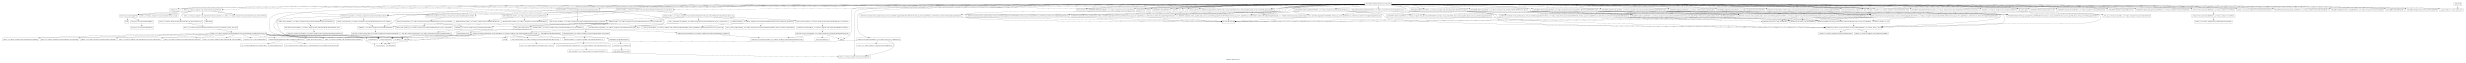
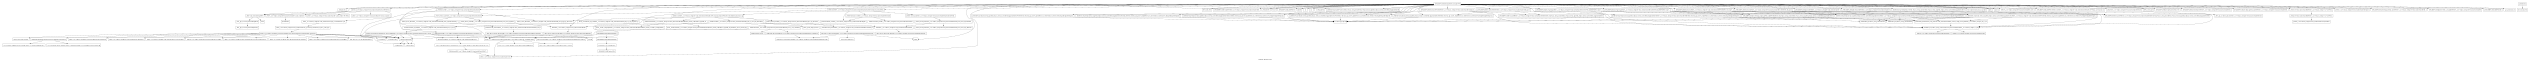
  digraph {
    fontname=Roboto
    label="Call graph: dihedral_write.ll"
    node [fontname=Roboto shape=record]
    edge [fontname=Roboto]
    n1 [label="{_ZN9LAMMPS_NS13DihedralWrite7commandEiPPc}"]
    n2 [label="{_ZNSaIcEC1Ev}"]
    n3 [label="{_ZNSt7__cxx1112basic_stringIcSt11char_traitsIcESaIcEEC2IS3_EEPKcRKS3_}"]
    n4 [label="{_ZNSt7__cxx1112basic_stringIcSt11char_traitsIcESaIcEED1Ev}"]
    n5 [label="{MPI_Comm_free}"]
    n6 [label="{_ZN9LAMMPS_NS5Error3allERKNSt7__cxx1112basic_stringIcSt11char_traitsIcESaIcEEEiS8_}"]
    n7 [label="{_ZNSt6vectorINSt7__cxx1112basic_stringIcSt11char_traitsIcESaIcEEESaIS5_EED2Ev}"]
    n8 [label="{_ZNSaIcED1Ev}"]
    n9 [label="{fclose}"]
    n10 [label="{_ZdlPv}"]
    n11 [label="{_ZN9LAMMPS_NS6LAMMPSD1Ev}"]
    n12 [label="{fprintf}"]
    n13 [label="{sin}"]
    n14 [label="{cos}"]
    n15 [label="{llvm.fmuladd.f64}"]
    n16 [label="{_ZN3fmt6v9_lmp6vprintEP8_IO_FILENS0_17basic_string_viewIcEENS0_17basic_format_argsINS0_20basic_format_contextINS0_8appenderEcEEEE}"]
    n17 [label="{llvm.memcpy.p0.p0.i64}"]
    n18 [label="{_ZN3fmt6v9_lmp16make_format_argsINS0_20basic_format_contextINS0_8appenderEcEEJRNSt7__cxx1112basic_stringIcSt11char_traitsIcESaIcEEERiEEENS0_16format_arg_storeIT_JDpNSt9remove_cvINSt16remove_referenceIT0_E4typeEE4typeEEEEDpOSH_}"]
    n19 [label="{_ZNSt11char_traitsIcE6lengthEPKc}"]
    n20 [label="{_ZN3fmt6v9_lmp16make_format_argsINS0_20basic_format_contextINS0_8appenderEcEEJRPcRiEEENS0_16format_arg_storeIT_JDpNSt9remove_cvINSt16remove_referenceIT0_E4typeEE4typeEEEEDpOSC_}"]
    n21 [label="{_ZN9LAMMPS_NS5Input3oneERKNSt7__cxx1112basic_stringIcSt11char_traitsIcESaIcEEE}"]
    n22 [label="{_ZN9LAMMPS_NS8platform6unlinkERKNSt7__cxx1112basic_stringIcSt11char_traitsIcESaIcEEE}"]
    n23 [label="{_ZNSaINSt7__cxx1112basic_stringIcSt11char_traitsIcESaIcEEEED2Ev}"]
    n24 [label="{_ZN3fmt6v9_lmp7vformatB5cxx11ENS0_17basic_string_viewIcEENS0_17basic_format_argsINS0_20basic_format_contextINS0_8appenderEcEEEE}"]
    n25 [label="{_ZN3fmt6v9_lmp16make_format_argsINS0_20basic_format_contextINS0_8appenderEcEEJRA1024_cEEENS0_16format_arg_storeIT_JDpNSt9remove_cvINSt16remove_referenceIT0_E4typeEE4typeEEEEDpOSB_}"]
    n26 [label="{llvm.experimental.noalias.scope.decl}"]
    n27 [label="{fgets}"]
    n28 [label="{fopen}"]
    n29 [label="{_ZNKSt7__cxx1112basic_stringIcSt11char_traitsIcESaIcEE5c_strEv}"]
    n30 [label="{_ZN3fmt6v9_lmp16make_format_argsINS0_20basic_format_contextINS0_8appenderEcEEJRPcEEENS0_16format_arg_storeIT_JDpNSt9remove_cvINSt16remove_referenceIT0_E4typeEE4typeEEEEDpOSB_}"]
    n31 [label="{_ZN3fmt6v9_lmp16make_format_argsINS0_20basic_format_contextINS0_8appenderEcEEJRiEEENS0_16format_arg_storeIT_JDpNSt9remove_cvINSt16remove_referenceIT0_E4typeEE4typeEEEEDpOSA_}"]
    n32 [label="{_ZN3fmt6v9_lmp16make_format_argsINS0_20basic_format_contextINS0_8appenderEcEEJRiS5_EEENS0_16format_arg_storeIT_JDpNSt9remove_cvINSt16remove_referenceIT0_E4typeEE4typeEEEEDpOSA_}"]
    n33 [label="{_ZN9LAMMPS_NS6LAMMPSC1ERSt6vectorINSt7__cxx1112basic_stringIcSt11char_traitsIcESaIcEEESaIS7_EEP19ompi_communicator_t}"]
    n34 [label="{_Znwm}"]
    n35 [label="{_ZNSt6vectorINSt7__cxx1112basic_stringIcSt11char_traitsIcESaIcEEESaIS5_EEC2ESt16initializer_listIS5_ERKS6_}"]
    n36 [label="{_ZNSaINSt7__cxx1112basic_stringIcSt11char_traitsIcESaIcEEEEC2Ev}"]
    n37 [label="{MPI_Comm_split}"]
    n38 [label="{_ZN9LAMMPS_NS5Error3oneIJRNSt7__cxx1112basic_stringIcSt11char_traitsIcESaIcEEES7_EEEvRKS7_iSA_DpOT_}"]
    n39 [label="{_ZN9LAMMPS_NS5utils11getsyserrorB5cxx11Ev}"]
    n40 [label="{_ZN9LAMMPS_NS5utils8strmatchERKNSt7__cxx1112basic_stringIcSt11char_traitsIcESaIcEEES8_}"]
    n41 [label="{_ZN3fmt6v9_lmp16make_format_argsINS0_20basic_format_contextINS0_8appenderEcEEJRNSt7__cxx1112basic_stringIcSt11char_traitsIcESaIcEEERPcEEENS0_16format_arg_storeIT_JDpNSt9remove_cvINSt16remove_referenceIT0_E4typeEE4typeEEEEDpOSI_}"]
-   n42 [label="{_ZN9LAMMPS_NS5utils12current_dateB5cxx11Ev}"]
    n43 [label="{_ZN9LAMMPS_NS5utils7logmesgIJRNSt7__cxx1112basic_stringIcSt11char_traitsIcESaIcEEES7_EEEvPNS_6LAMMPSERKS7_DpOT_}"]
    n44 [label="{_ZN9LAMMPS_NS5utils7logmesgIJRNSt7__cxx1112basic_stringIcSt11char_traitsIcESaIcEEES8_EEEvPNS_6LAMMPSERKS7_DpOT_}"]
    n45 [label="{_ZN9LAMMPS_NS5utils18get_potential_dateERKNSt7__cxx1112basic_stringIcSt11char_traitsIcESaIcEEES8_}"]
    n46 [label="{_ZN9LAMMPS_NS5Error3oneIJRNSt7__cxx1112basic_stringIcSt11char_traitsIcESaIcEEERPcEEEvRKS7_iSC_DpOT_}"]
    n47 [label="{_ZStneIcSt11char_traitsIcESaIcEEbRKNSt7__cxx1112basic_stringIT_T0_T1_EEPKS5_}"]
    n48 [label="{_ZNKSt7__cxx1112basic_stringIcSt11char_traitsIcESaIcEE5emptyEv}"]
    n49 [label="{_ZN9LAMMPS_NS5utils19get_potential_unitsERKNSt7__cxx1112basic_stringIcSt11char_traitsIcESaIcEEES8_}"]
    n50 [label="{_ZN9LAMMPS_NS8platform16file_is_readableERKNSt7__cxx1112basic_stringIcSt11char_traitsIcESaIcEEE}"]
    n51 [label="{_ZStplIcSt11char_traitsIcESaIcEENSt7__cxx1112basic_stringIT_T0_T1_EERKS8_PKS5_}"]
    n52 [label="{_ZN9LAMMPS_NS6LAMMPS4initEv}"]
-   n53 [label="{_ZN9LAMMPS_NS5utils8inumericEPKciS2_bPNS_6LAMMPSE}"]
    n54 [label="{_ZN9LAMMPS_NS5Error3allIJRiEEEvRKNSt7__cxx1112basic_stringIcSt11char_traitsIcESaIcEEEiSA_DpOT_}"]
    n55 [label="{_ZN9LAMMPS_NS5Error3allIJRPcEEEvRKNSt7__cxx1112basic_stringIcSt11char_traitsIcESaIcEEEiSB_DpOT_}"]
    n56 [label="{__gxx_personality_v0}"]
    n57 [label="{_ZNSt7__cxx1112basic_stringIcSt11char_traitsIcESaIcEE13_M_local_dataEv}"]
    n58 [label="{_ZNSt7__cxx1112basic_stringIcSt11char_traitsIcESaIcEE12_Alloc_hiderC1EPcRKS3_}"]
    n59 [label="{_ZNSt7__cxx1112basic_stringIcSt11char_traitsIcESaIcEE12_M_constructIPKcEEvT_S8_}"]
    n60 [label="{_ZNSt7__cxx1112basic_stringIcSt11char_traitsIcESaIcEE12_Alloc_hiderD2Ev}"]
    n61 [label="{__clang_call_terminate}"]
    n62 [label="{_ZNSt12_Vector_baseINSt7__cxx1112basic_stringIcSt11char_traitsIcESaIcEEESaIS5_EED2Ev}"]
    n63 [label="{_ZNSt12_Vector_baseINSt7__cxx1112basic_stringIcSt11char_traitsIcESaIcEEESaIS5_EE19_M_get_Tp_allocatorEv}"]
    n64 [label="{_ZSt8_DestroyIPNSt7__cxx1112basic_stringIcSt11char_traitsIcESaIcEEES5_EvT_S7_RSaIT0_E}"]
    n65 [label="{_ZSt8isfinited}"]
    n66 [label="{llvm.is.fpclass.f64}"]
    n67 [label="{_ZN3fmt6v9_lmp6detail14to_string_viewIcSt11char_traitsIcESaIcEEENS0_17basic_string_viewIT_EERKNSt7__cxx1112basic_stringIS7_T0_T1_EE}"]
    n68 [label="{_ZNK3fmt6v9_lmp17basic_string_viewIcE4dataEv}"]
    n69 [label="{_ZNK3fmt6v9_lmp17basic_string_viewIcE4sizeEv}"]
    n70 [label="{_ZN9__gnu_cxx11char_traitsIcE6lengthEPKc}"]
    n71 [label="{strlen}"]
    n72 [label="{_ZN9__gnu_cxx13new_allocatorINSt7__cxx1112basic_stringIcSt11char_traitsIcESaIcEEEED2Ev}"]
    n73 [label="{_ZNSt12_Vector_baseINSt7__cxx1112basic_stringIcSt11char_traitsIcESaIcEEESaIS5_EEC2ERKS6_}"]
    n74 [label="{_ZNKSt16initializer_listINSt7__cxx1112basic_stringIcSt11char_traitsIcESaIcEEEE5beginEv}"]
    n75 [label="{_ZNKSt16initializer_listINSt7__cxx1112basic_stringIcSt11char_traitsIcESaIcEEEE3endEv}"]
    n76 [label="{_ZNSt6vectorINSt7__cxx1112basic_stringIcSt11char_traitsIcESaIcEEESaIS5_EE19_M_range_initializeIPKS5_EEvT_SB_St20forward_iterator_tag}"]
    n77 [label="{_ZN9__gnu_cxx13new_allocatorINSt7__cxx1112basic_stringIcSt11char_traitsIcESaIcEEEEC2Ev}"]
    n78 [label="{_ZN3fmt6v9_lmp17basic_string_viewIcEC2ISt11char_traitsIcESaIcEEERKNSt7__cxx1112basic_stringIcT_T0_EE}"]
    n79 [label="{_ZN9LAMMPS_NS5Error4_oneERKNSt7__cxx1112basic_stringIcSt11char_traitsIcESaIcEEEiN3fmt6v9_lmp17basic_string_viewIcEENSA_17basic_format_argsINSA_20basic_format_contextINSA_8appenderEcEEEE}"]
    n80 [label="{_ZN3fmt6v9_lmp16make_format_argsINS0_20basic_format_contextINS0_8appenderEcEEJRNSt7__cxx1112basic_stringIcSt11char_traitsIcESaIcEEESB_EEENS0_16format_arg_storeIT_JDpNSt9remove_cvINSt16remove_referenceIT0_E4typeEE4typeEEEEDpOSG_}"]
    n81 [label="{_ZN9LAMMPS_NS5utils15fmtargs_logmesgEPNS_6LAMMPSEN3fmt6v9_lmp17basic_string_viewIcEENS4_17basic_format_argsINS4_20basic_format_contextINS4_8appenderEcEEEE}"]
    n82 [label="{_ZSteqIcSt11char_traitsIcESaIcEEbRKNSt7__cxx1112basic_stringIT_T0_T1_EEPKS5_}"]
    n83 [label="{_ZNSt7__cxx1112basic_stringIcSt11char_traitsIcESaIcEEC1ERKS4_}"]
    n84 [label="{_ZNSt7__cxx1112basic_stringIcSt11char_traitsIcESaIcEE6appendEPKc}"]
    n85 [label="{_ZN9LAMMPS_NS5Error4_allERKNSt7__cxx1112basic_stringIcSt11char_traitsIcESaIcEEEiN3fmt6v9_lmp17basic_string_viewIcEENSA_17basic_format_argsINSA_20basic_format_contextINSA_8appenderEcEEEE}"]
    n86 [label="{_ZNSt7__cxx1112basic_stringIcSt11char_traitsIcESaIcEE16_M_construct_auxIPKcEEvT_S8_St12__false_type}"]
    n87 [label="{_ZNSaIcED2Ev}"]
    n88 [label="{_ZSt9terminatev}"]
    n89 [label="{__cxa_end_catch}"]
    n90 [label="{_ZNSt12_Vector_baseINSt7__cxx1112basic_stringIcSt11char_traitsIcESaIcEEESaIS5_EE13_M_deallocateEPS5_m}"]
    n91 [label="{_ZNSt12_Vector_baseINSt7__cxx1112basic_stringIcSt11char_traitsIcESaIcEEESaIS5_EE12_Vector_implD2Ev}"]
    n92 [label="{_ZSt8_DestroyIPNSt7__cxx1112basic_stringIcSt11char_traitsIcESaIcEEEEvT_S7_}"]
    n93 [label="{_ZN9__gnu_cxx11char_traitsIcE2eqERKcS3_}"]
    n94 [label="{_ZNSt12_Vector_baseINSt7__cxx1112basic_stringIcSt11char_traitsIcESaIcEEESaIS5_EE12_Vector_implC2ERKS6_}"]
    n95 [label="{_ZNKSt16initializer_listINSt7__cxx1112basic_stringIcSt11char_traitsIcESaIcEEEE4sizeEv}"]
    n96 [label="{_ZSt8distanceIPKNSt7__cxx1112basic_stringIcSt11char_traitsIcESaIcEEEENSt15iterator_traitsIT_E15difference_typeES9_S9_}"]
    n97 [label="{_ZNSt6vectorINSt7__cxx1112basic_stringIcSt11char_traitsIcESaIcEEESaIS5_EE17_S_check_init_lenEmRKS6_}"]
    n98 [label="{_ZNSt12_Vector_baseINSt7__cxx1112basic_stringIcSt11char_traitsIcESaIcEEESaIS5_EE11_M_allocateEm}"]
    n99 [label="{_ZSt22__uninitialized_copy_aIPKNSt7__cxx1112basic_stringIcSt11char_traitsIcESaIcEEEPS5_S5_ET0_T_SA_S9_RSaIT1_E}"]
    n100 [label="{_ZNKSt7__cxx1112basic_stringIcSt11char_traitsIcESaIcEE4dataEv}"]
    n101 [label="{_ZNKSt7__cxx1112basic_stringIcSt11char_traitsIcESaIcEE4sizeEv}"]
    n102 [label="{_ZNKSt7__cxx1112basic_stringIcSt11char_traitsIcESaIcEE7compareEPKc}"]
    n103 [label="{_ZSt17__throw_bad_allocv}"]
    n104 [label="{_ZNSt6vectorINSt7__cxx1112basic_stringIcSt11char_traitsIcESaIcEEESaIS5_EE11_S_max_sizeERKS6_}"]
    n105 [label="{_ZNSt16allocator_traitsISaINSt7__cxx1112basic_stringIcSt11char_traitsIcESaIcEEEEE8max_sizeERKS6_}"]
    n106 [label="{_ZSt3minImERKT_S2_S2_}"]
    n107 [label="{_ZNK9__gnu_cxx13new_allocatorINSt7__cxx1112basic_stringIcSt11char_traitsIcESaIcEEEE8max_sizeEv}"]
    n108 [label="{__cxa_begin_catch}"]
    n109 [label="{_ZNSt7__cxx1112basic_stringIcSt11char_traitsIcESaIcEE12_M_constructIPKcEEvT_S8_St20forward_iterator_tag}"]
    n110 [label="{_ZNSaINSt7__cxx1112basic_stringIcSt11char_traitsIcESaIcEEEEC2ERKS5_}"]
    n111 [label="{_ZNSt12_Vector_baseINSt7__cxx1112basic_stringIcSt11char_traitsIcESaIcEEESaIS5_EE17_Vector_impl_dataC2Ev}"]
    n112 [label="{_ZSt19__iterator_categoryIPKNSt7__cxx1112basic_stringIcSt11char_traitsIcESaIcEEEENSt15iterator_traitsIT_E17iterator_categoryERKS9_}"]
    n113 [label="{_ZSt10__distanceIPKNSt7__cxx1112basic_stringIcSt11char_traitsIcESaIcEEEENSt15iterator_traitsIT_E15difference_typeES9_S9_St26random_access_iterator_tag}"]
    n114 [label="{_ZSt20__throw_length_errorPKc}"]
    n115 [label="{_ZNSt16allocator_traitsISaINSt7__cxx1112basic_stringIcSt11char_traitsIcESaIcEEEEE8allocateERS6_m}"]
    n116 [label="{_ZSt18uninitialized_copyIPKNSt7__cxx1112basic_stringIcSt11char_traitsIcESaIcEEEPS5_ET0_T_SA_S9_}"]
    n117 [label="{_ZNSt16allocator_traitsISaINSt7__cxx1112basic_stringIcSt11char_traitsIcESaIcEEEEE10deallocateERS6_PS5_m}"]
    n118 [label="{_ZN9__gnu_cxx13new_allocatorINSt7__cxx1112basic_stringIcSt11char_traitsIcESaIcEEEEC2ERKS7_}"]
    n119 [label="{_ZN9__gnu_cxx13new_allocatorINSt7__cxx1112basic_stringIcSt11char_traitsIcESaIcEEEE8allocateEmPKv}"]
    n120 [label="{_ZNSt20__uninitialized_copyILb0EE13__uninit_copyIPKNSt7__cxx1112basic_stringIcSt11char_traitsIcESaIcEEEPS7_EET0_T_SC_SB_}"]
    n121 [label="{_ZN9__gnu_cxx13new_allocatorINSt7__cxx1112basic_stringIcSt11char_traitsIcESaIcEEEE10deallocateEPS6_m}"]
    n122 [label="{_ZNSt12_Destroy_auxILb0EE9__destroyIPNSt7__cxx1112basic_stringIcSt11char_traitsIcESaIcEEEEEvT_S9_}"]
    n123 [label="{_ZN9LAMMPS_NS13DihedralWriteD2Ev}"]
    n124 [label="{_ZN9LAMMPS_NS7CommandD2Ev}"]
    n125 [label="{_ZN9LAMMPS_NS8PointersD2Ev}"]
    n126 [label="{_ZN9LAMMPS_NS13DihedralWriteD0Ev}"]
    n127 [label="{_ZN9__gnu_cxx17__is_null_pointerIKcEEbPT_}"]
    n128 [label="{_ZSt19__throw_logic_errorPKc}"]
    n129 [label="{_ZSt8distanceIPKcENSt15iterator_traitsIT_E15difference_typeES3_S3_}"]
    n130 [label="{_ZNSt7__cxx1112basic_stringIcSt11char_traitsIcESaIcEE9_M_createERmm}"]
    n131 [label="{_ZNSt7__cxx1112basic_stringIcSt11char_traitsIcESaIcEE7_M_dataEPc}"]
    n132 [label="{_ZNSt7__cxx1112basic_stringIcSt11char_traitsIcESaIcEE11_M_capacityEm}"]
    n133 [label="{_ZNKSt7__cxx1112basic_stringIcSt11char_traitsIcESaIcEE7_M_dataEv}"]
    n134 [label="{_ZNSt7__cxx1112basic_stringIcSt11char_traitsIcESaIcEE13_S_copy_charsEPcPKcS7_}"]
    n135 [label="{_ZNSt7__cxx1112basic_stringIcSt11char_traitsIcESaIcEE10_M_disposeEv}"]
    n136 [label="{__cxa_rethrow}"]
    n137 [label="{_ZNSt7__cxx1112basic_stringIcSt11char_traitsIcESaIcEE13_M_set_lengthEm}"]
    n138 [label="{_ZSt19__iterator_categoryIPKcENSt15iterator_traitsIT_E17iterator_categoryERKS3_}"]
    n139 [label="{_ZSt10__distanceIPKcENSt15iterator_traitsIT_E15difference_typeES3_S3_St26random_access_iterator_tag}"]
    n140 [label="{_ZSt10_ConstructINSt7__cxx1112basic_stringIcSt11char_traitsIcESaIcEEEJRKS5_EEvPT_DpOT0_}"]
    n141 [label="{llvm.trap}"]
    n142 [label="{_ZSt8_DestroyINSt7__cxx1112basic_stringIcSt11char_traitsIcESaIcEEEEvPT_}"]
    n1 -> n2
    n1 -> n3
    n1 -> n4
    n1 -> n5
    n1 -> n6
    n1 -> n7
    n1 -> n8
    n1 -> n9
    n1 -> n10
    n1 -> n11
    n1 -> n12
    n1 -> n13
    n1 -> n14
    n1 -> n15
    n1 -> n16
    n1 -> n17
    n1 -> n18
    n1 -> n19
    n1 -> n20
    n1 -> n21
    n1 -> n22
    n1 -> n23
    n1 -> n24
    n1 -> n25
    n1 -> n26
    n1 -> n27
    n1 -> n28
    n1 -> n29
    n1 -> n30
    n1 -> n31
    n1 -> n32
    n1 -> n33
    n1 -> n34
    n1 -> n35
    n1 -> n36
    n1 -> n37
    n1 -> n38
    n1 -> n39
    n1 -> n40
    n1 -> n41
-   n1 -> n42
    n1 -> n43
    n1 -> n44
    n1 -> n45
    n1 -> n46
    n1 -> n47
    n1 -> n48
    n1 -> n49
    n1 -> n50
    n1 -> n51
    n1 -> n52
-   n1 -> n53
    n1 -> n54
    n1 -> n55
    n1 -> n56
    n3 -> n19
    n3 -> n57
    n3 -> n58
    n3 -> n59
    n3 -> n60
    n7 -> n61
    n7 -> n62
    n7 -> n63
    n7 -> n64
    n18 -> n17
    n18 -> n67
    n18 -> n68
    n18 -> n69
    n19 -> n70
    n19 -> n71
    n20 -> n17
    n23 -> n72
    n25 -> n17
    n30 -> n17
    n31 -> n17
    n32 -> n17
    n35 -> n62
    n35 -> n73
    n35 -> n74
    n35 -> n75
    n35 -> n76
    n36 -> n77
    n38 -> n78
    n38 -> n79
    n38 -> n80
    n41 -> n17
    n41 -> n67
    n41 -> n68
    n41 -> n69
    n43 -> n78
    n43 -> n80
    n43 -> n81
    n44 -> n78
    n44 -> n80
    n44 -> n81
    n46 -> n41
    n46 -> n78
    n46 -> n79
    n47 -> n82
    n51 -> n4
    n51 -> n83
    n51 -> n84
    n54 -> n31
    n54 -> n78
    n54 -> n85
    n55 -> n30
    n55 -> n78
    n55 -> n85
    n59 -> n86
    n60 -> n87
    n61 -> n88
    n61 -> n89
    n62 -> n61
    n62 -> n90
    n62 -> n91
    n64 -> n92
    n65 -> n66
    n67 -> n78
    n70 -> n93
    n73 -> n94
    n75 -> n74
    n75 -> n95
    n76 -> n63
    n76 -> n96
    n76 -> n97
    n76 -> n98
    n76 -> n99
    n78 -> n100
    n78 -> n101
    n80 -> n17
    n80 -> n67
    n80 -> n68
    n80 -> n69
    n82 -> n102
    n86 -> n109
    n90 -> n117
    n91 -> n23
    n92 -> n122
    n94 -> n110
    n94 -> n111
    n96 -> n112
    n96 -> n113
    n97 -> n23
    n97 -> n104
    n97 -> n110
    n97 -> n114
    n98 -> n115
    n99 -> n116
    n104 -> n61
    n104 -> n105
    n104 -> n106
    n105 -> n107
    n109 -> n61
    n109 -> n89
    n109 -> n108
    n109 -> n127
    n109 -> n128
    n109 -> n129
    n109 -> n130
    n109 -> n131
    n109 -> n132
    n109 -> n133
    n109 -> n134
    n109 -> n135
    n109 -> n136
    n109 -> n137
    n110 -> n118
    n115 -> n119
    n116 -> n120
    n117 -> n121
    n119 -> n34
    n119 -> n103
    n119 -> n107
    n120 -> n61
    n120 -> n89
    n120 -> n92
    n120 -> n108
    n120 -> n136
    n120 -> n140
    n120 -> n141
    n121 -> n10
    n122 -> n142
    n123 -> n124
    n124 -> n125
    n126 -> n10
    n126 -> n123
    n129 -> n138
    n129 -> n139
    n140 -> n83
    n142 -> n4
  }
